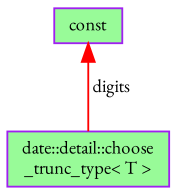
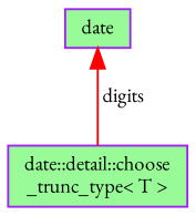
  digraph {
    fontname="EB Garamond"
    node [color=purple fillcolor=palegreen fontname="EB Garamond" fontsize=10 shape=record style=filled]
    n1 [fontcolor=black height=0.2 label="date::detail::choose\l_trunc_type\< T \>" width=0.4]
-   n2 [height=0.2 label=const width=0.4]
+   n2 [height=0.2 label=date width=0.4]
    n2 -> n1 [color=red dir=back fontname="EB Garamond" fontsize=10 label=" digits" labelfontname=Helvetica labelfontsize=10 style=solid]
  }
